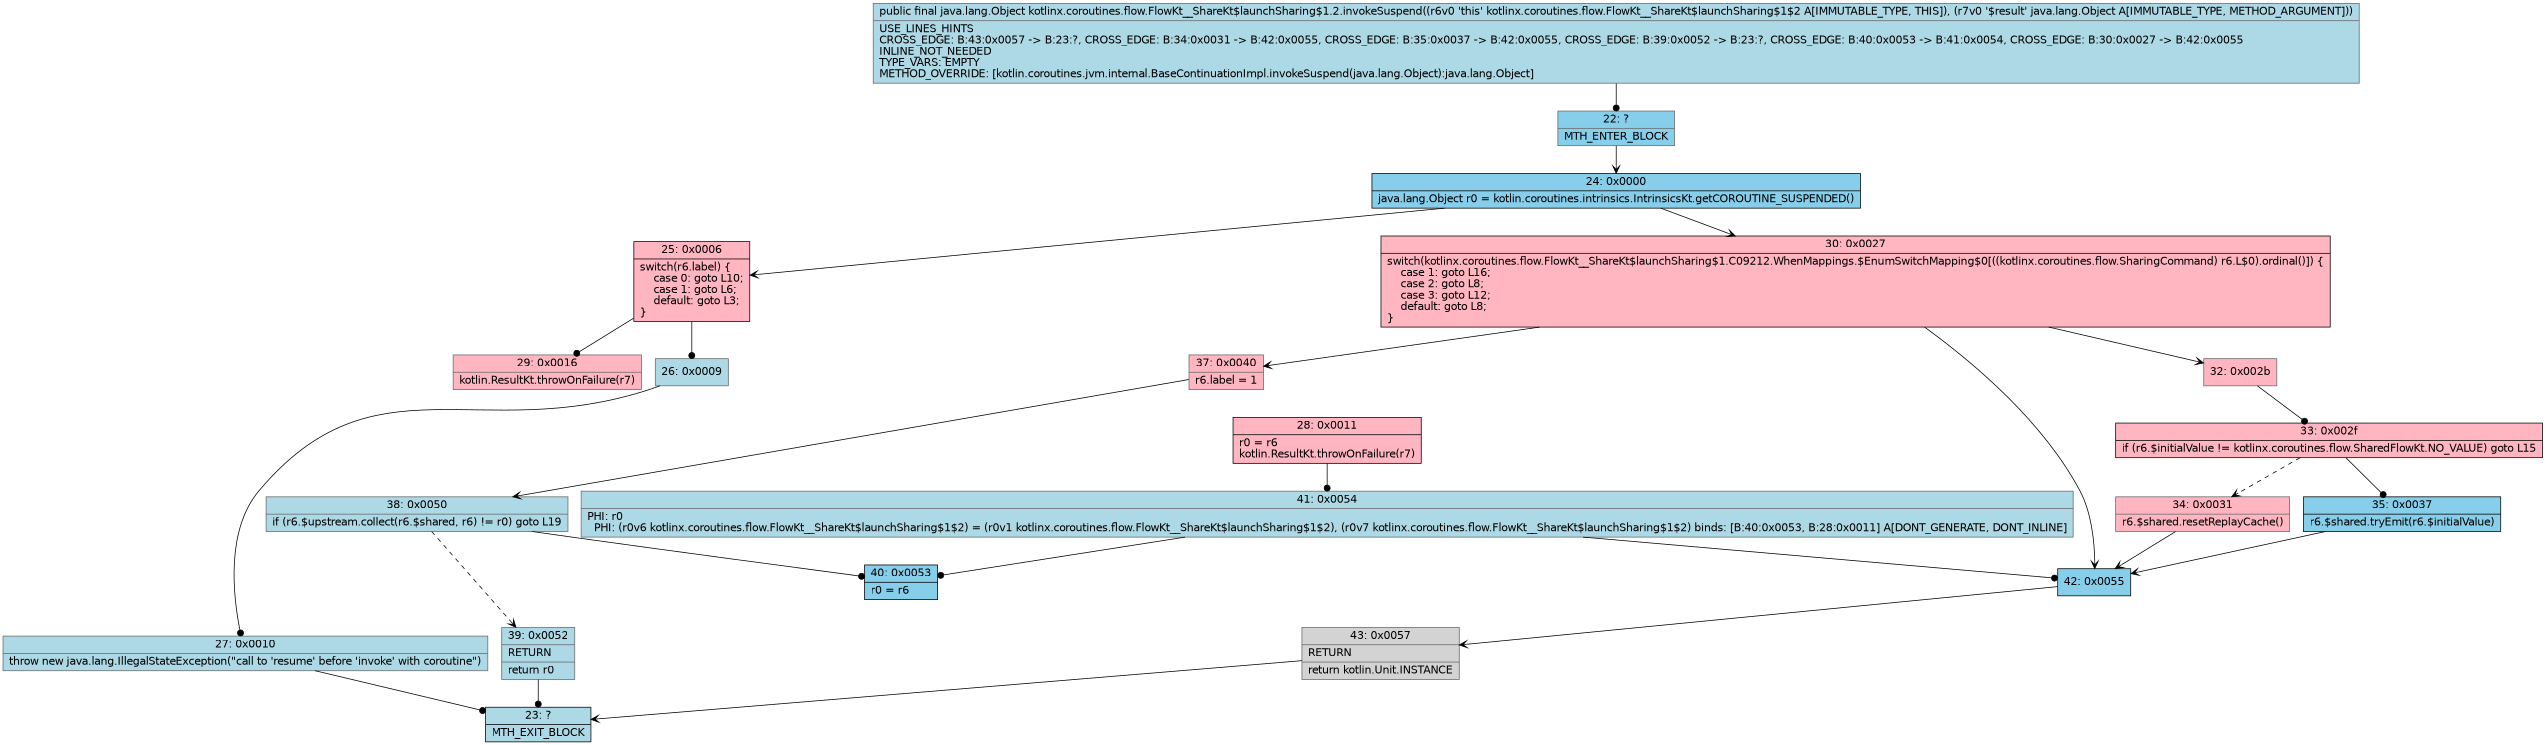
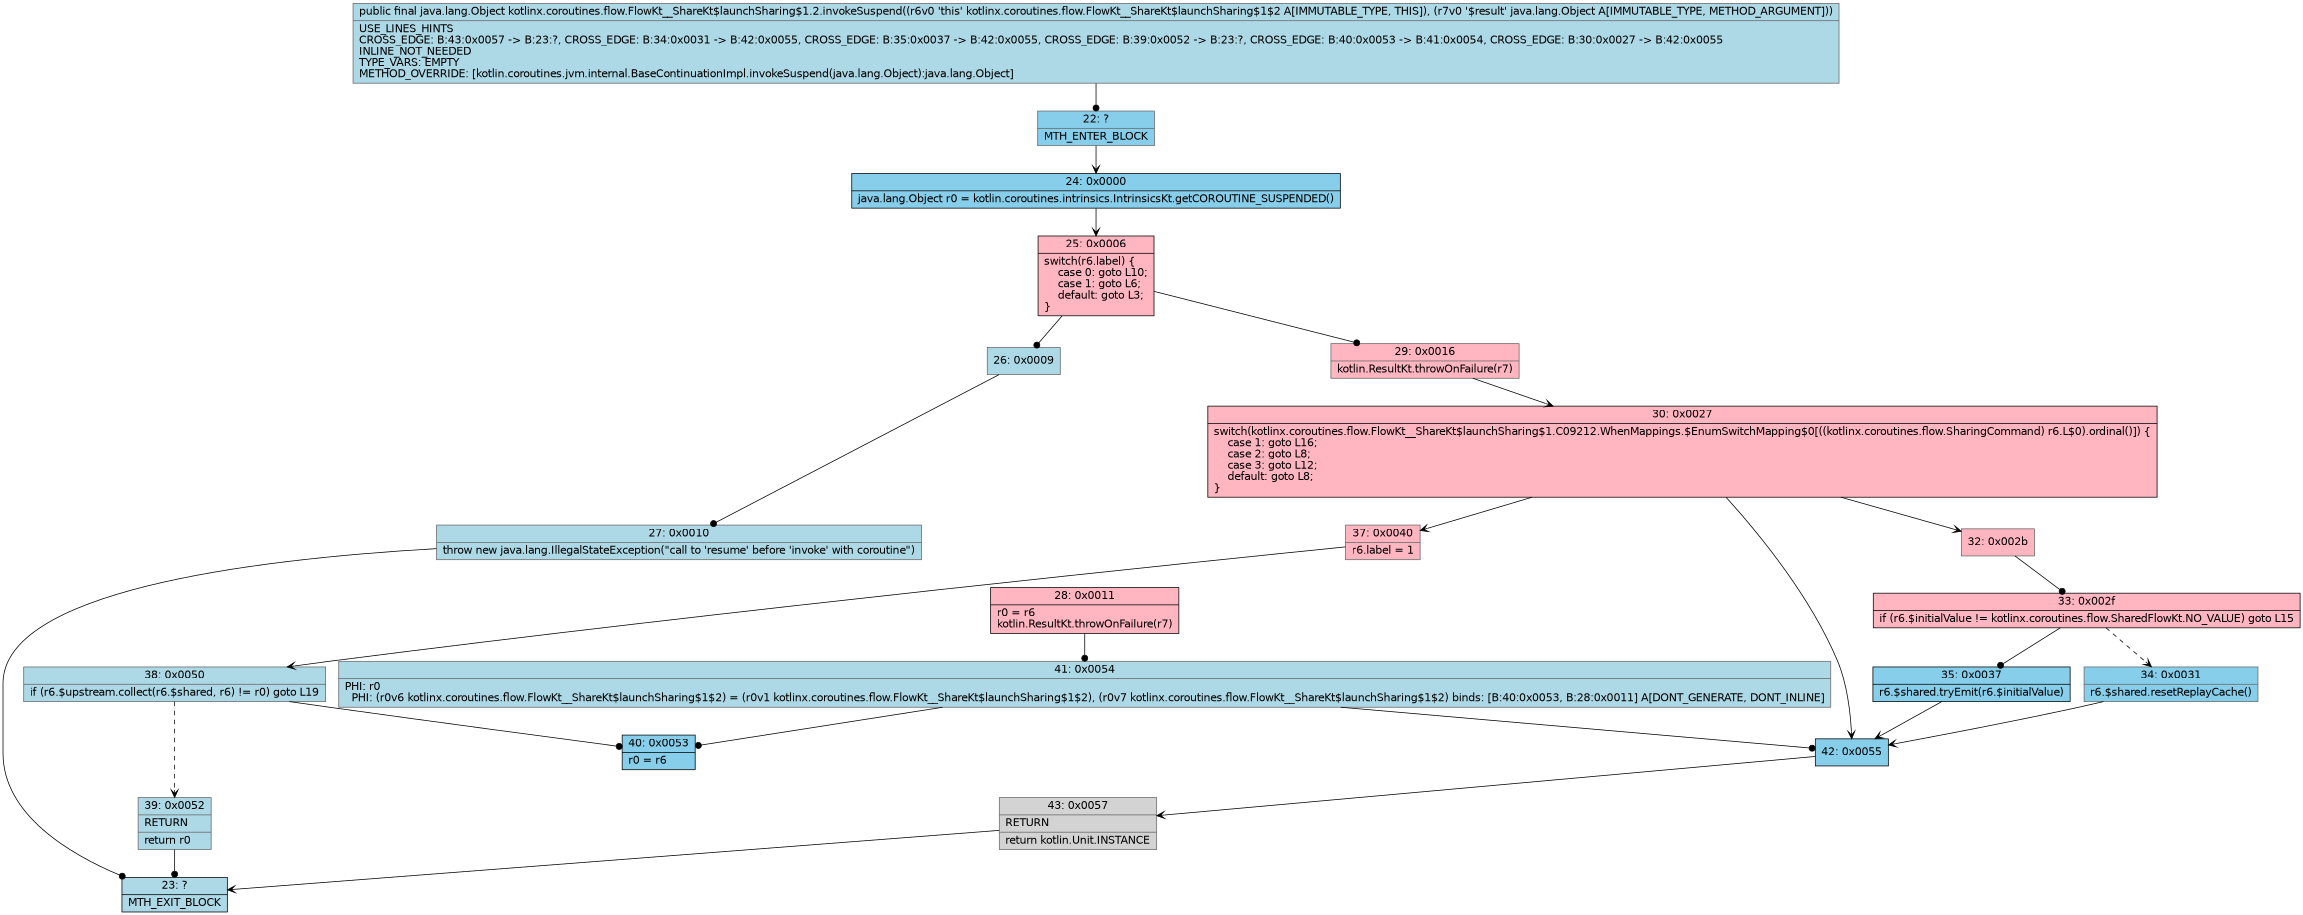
  digraph {
    fontname="DejaVu Sans"
    node [color=gray40 fillcolor=lightpink fontname="DejaVu Sans" shape=record style=filled]
    edge [arrowhead=vee fontname="DejaVu Sans"]
    n1 [fillcolor=skyblue label="{22\:\ ?|MTH_ENTER_BLOCK\l}"]
    n2 [color=black fillcolor=skyblue label="{24\:\ 0x0000|java.lang.Object r0 = kotlin.coroutines.intrinsics.IntrinsicsKt.getCOROUTINE_SUSPENDED()\l}"]
    n3 [color=black label="{25\:\ 0x0006|switch(r6.label) \{\l    case 0: goto L10;\l    case 1: goto L6;\l    default: goto L3;\l\}\l}"]
    n4 [fillcolor=lightblue label="{26\:\ 0x0009}"]
    n5 [label="{29\:\ 0x0016|kotlin.ResultKt.throwOnFailure(r7)\l}"]
    n6 [fillcolor=lightblue label="{27\:\ 0x0010|throw new java.lang.IllegalStateException(\"call to 'resume' before 'invoke' with coroutine\")\l}"]
    n7 [color=black label="{28\:\ 0x0011|r0 = r6\lkotlin.ResultKt.throwOnFailure(r7)\l}"]
    n8 [fillcolor=lightblue label="{41\:\ 0x0054|PHI: r0 \l  PHI: (r0v6 kotlinx.coroutines.flow.FlowKt__ShareKt$launchSharing$1$2) = (r0v1 kotlinx.coroutines.flow.FlowKt__ShareKt$launchSharing$1$2), (r0v7 kotlinx.coroutines.flow.FlowKt__ShareKt$launchSharing$1$2) binds: [B:40:0x0053, B:28:0x0011] A[DONT_GENERATE, DONT_INLINE]\l}"]
    n9 [color=black label="{30\:\ 0x0027|switch(kotlinx.coroutines.flow.FlowKt__ShareKt$launchSharing$1.C09212.WhenMappings.$EnumSwitchMapping$0[((kotlinx.coroutines.flow.SharingCommand) r6.L$0).ordinal()]) \{\l    case 1: goto L16;\l    case 2: goto L8;\l    case 3: goto L12;\l    default: goto L8;\l\}\l}"]
    n10 [color=black fillcolor=lightblue label="{23\:\ ?|MTH_EXIT_BLOCK\l}"]
    n11 [color=black fillcolor=skyblue label="{42\:\ 0x0055}"]
    n12 [color=black fillcolor=skyblue label="{40\:\ 0x0053|r0 = r6\l}"]
    n13 [fillcolor=lightgrey label="{43\:\ 0x0057|RETURN\l|return kotlin.Unit.INSTANCE\l}"]
    n14 [label="{32\:\ 0x002b}"]
    n15 [label="{37\:\ 0x0040|r6.label = 1\l}"]
    n16 [color=black label="{33\:\ 0x002f|if (r6.$initialValue != kotlinx.coroutines.flow.SharedFlowKt.NO_VALUE) goto L15\l}"]
    n17 [fillcolor=lightblue label="{38\:\ 0x0050|if (r6.$upstream.collect(r6.$shared, r6) != r0) goto L19\l}"]
-   n18 [label="{34\:\ 0x0031|r6.$shared.resetReplayCache()\l}"]
+   n18 [fillcolor=skyblue label="{34\:\ 0x0031|r6.$shared.resetReplayCache()\l}"]
    n19 [color=black fillcolor=skyblue label="{35\:\ 0x0037|r6.$shared.tryEmit(r6.$initialValue)\l}"]
    n20 [fillcolor=lightblue label="{39\:\ 0x0052|RETURN\l|return r0\l}"]
    n21 [fillcolor=lightblue label="{public final java.lang.Object kotlinx.coroutines.flow.FlowKt__ShareKt$launchSharing$1.2.invokeSuspend((r6v0 'this' kotlinx.coroutines.flow.FlowKt__ShareKt$launchSharing$1$2 A[IMMUTABLE_TYPE, THIS]), (r7v0 '$result' java.lang.Object A[IMMUTABLE_TYPE, METHOD_ARGUMENT]))  | USE_LINES_HINTS\lCROSS_EDGE: B:43:0x0057 \-\> B:23:?, CROSS_EDGE: B:34:0x0031 \-\> B:42:0x0055, CROSS_EDGE: B:35:0x0037 \-\> B:42:0x0055, CROSS_EDGE: B:39:0x0052 \-\> B:23:?, CROSS_EDGE: B:40:0x0053 \-\> B:41:0x0054, CROSS_EDGE: B:30:0x0027 \-\> B:42:0x0055\lINLINE_NOT_NEEDED\lTYPE_VARS: EMPTY\lMETHOD_OVERRIDE: [kotlin.coroutines.jvm.internal.BaseContinuationImpl.invokeSuspend(java.lang.Object):java.lang.Object]\l}"]
    n1 -> n2
    n2 -> n3
    n3 -> n4 [arrowhead=dot]
    n3 -> n5 [arrowhead=dot]
    n4 -> n6 [arrowhead=dot]
-   n2 -> n9
+   n5 -> n9
    n6 -> n10 [arrowhead=dot]
    n7 -> n8 [arrowhead=dot]
    n8 -> n11 [arrowhead=dot]
    n8 -> n12 [arrowhead=dot]
    n9 -> n11
    n9 -> n14
    n9 -> n15
    n11 -> n13
    n13 -> n10
    n14 -> n16 [arrowhead=dot]
    n15 -> n17
    n16 -> n18 [style=dashed]
    n16 -> n19 [arrowhead=dot]
    n17 -> n12 [arrowhead=dot]
    n17 -> n20 [style=dashed]
    n18 -> n11
    n19 -> n11
    n20 -> n10 [arrowhead=dot]
    n21 -> n1 [arrowhead=dot]
  }
